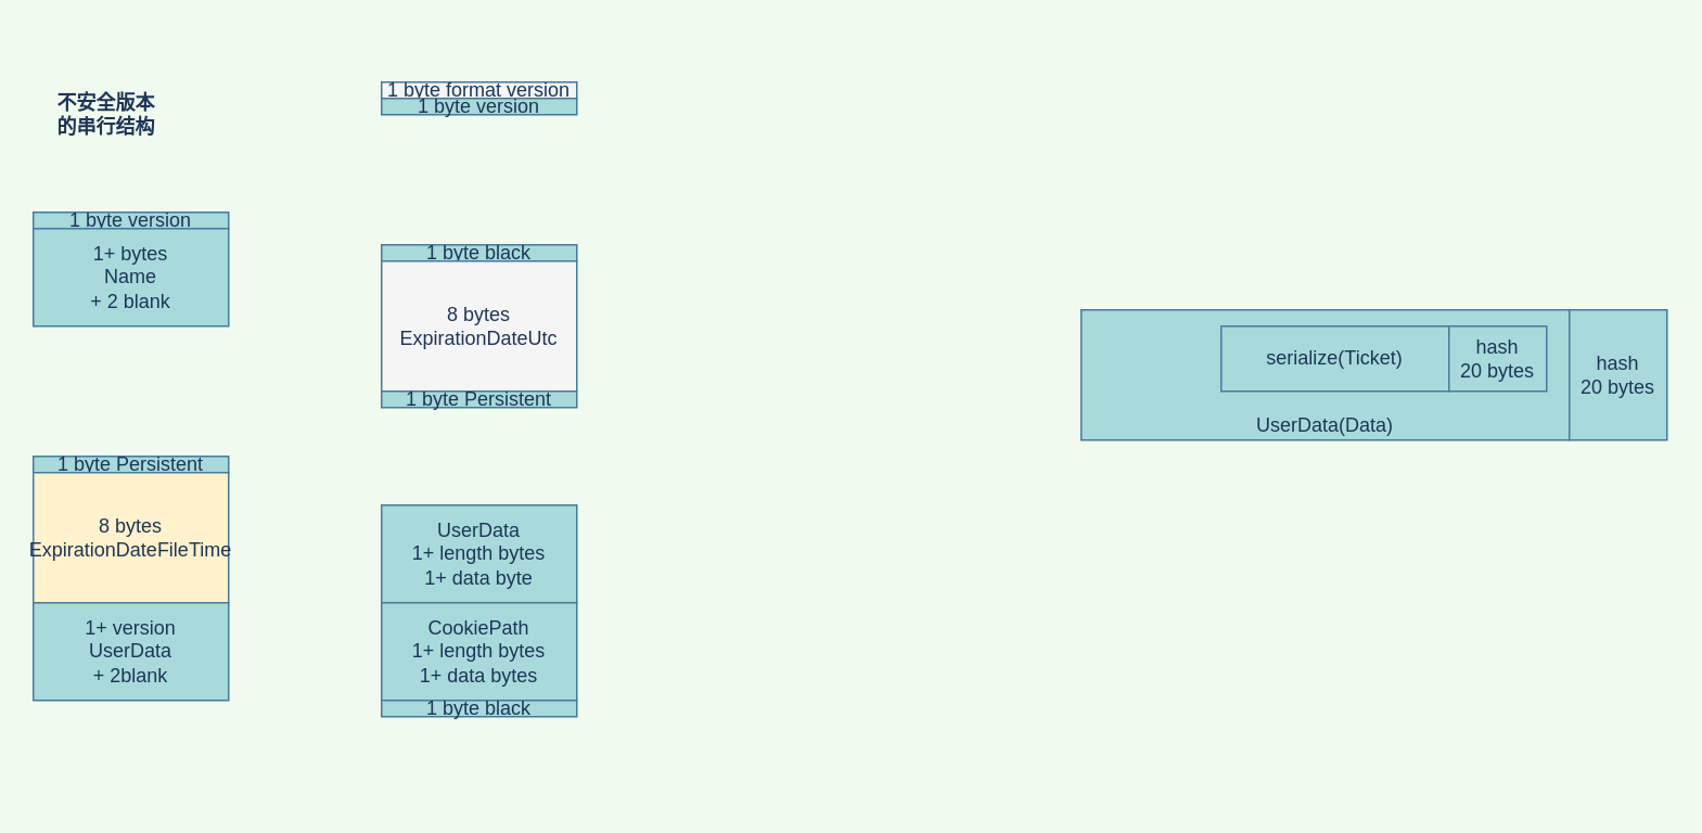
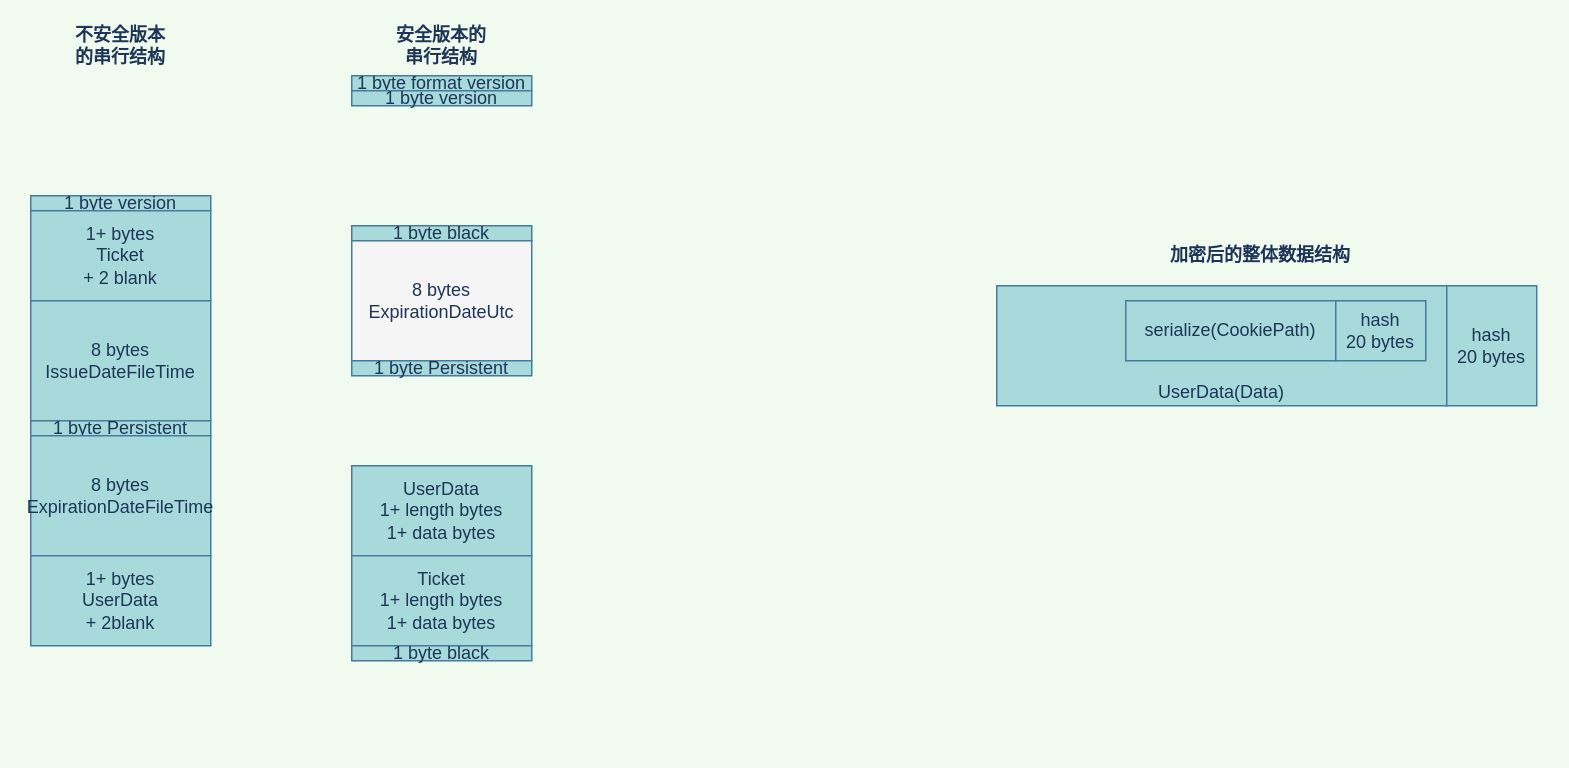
  <mxCell id="0" />
  <mxCell id="1" parent="0" />
  <mxCell id="2" value="" style="group" vertex="1" connectable="0" parent="1"><mxGeometry x="664" y="160" width="360" height="110" as="geometry" /></mxCell>
  <mxCell id="3" value="UserData(Data)" style="rounded=0;whiteSpace=wrap;html=1;sketch=0;strokeColor=#457B9D;fillColor=#A8DADC;fontColor=#1D3557;verticalAlign=bottom;" vertex="1" parent="2"><mxGeometry y="30" width="300" height="80" as="geometry" /></mxCell>
- <mxCell id="4" value="serialize(Ticket)" style="rounded=0;whiteSpace=wrap;html=1;fillColor=#A8DADC;strokeColor=#457B9D;fontColor=#1D3557;" vertex="1" parent="2"><mxGeometry x="86" y="40" width="140" height="40" as="geometry" /></mxCell>
+ <mxCell id="4" value="serialize(CookiePath)" style="rounded=0;whiteSpace=wrap;html=1;fillColor=#A8DADC;strokeColor=#457B9D;fontColor=#1D3557;" vertex="1" parent="2"><mxGeometry x="86" y="40" width="140" height="40" as="geometry" /></mxCell>
  <mxCell id="5" value="hash&lt;br&gt;20 bytes" style="rounded=0;whiteSpace=wrap;html=1;sketch=0;strokeColor=#457B9D;fillColor=#A8DADC;fontColor=#1D3557;" vertex="1" parent="2"><mxGeometry x="226" y="40" width="60" height="40" as="geometry" /></mxCell>
  <mxCell id="6" value="hash&lt;br&gt;20 bytes" style="rounded=0;whiteSpace=wrap;html=1;sketch=0;strokeColor=#457B9D;fillColor=#A8DADC;fontColor=#1D3557;" vertex="1" parent="2"><mxGeometry x="300" y="30" width="60" height="80" as="geometry" /></mxCell>
+ <mxCell id="7" value="加密后的整体数据结构" style="text;html=1;strokeColor=none;fillColor=none;align=center;verticalAlign=middle;whiteSpace=wrap;rounded=0;fontStyle=1;fontColor=#1D3557;" vertex="1" parent="2"><mxGeometry x="96" width="160" height="20" as="geometry" /></mxCell>
  <mxCell id="8" value="" style="group" vertex="1" connectable="0" parent="1"><mxGeometry x="234" y="20" width="120" height="420" as="geometry" /></mxCell>
- <mxCell id="9" value="1 byte format version" style="rounded=0;whiteSpace=wrap;html=1;fillColor=#f5f5f5;strokeColor=#457B9D;fontColor=#1D3557;" vertex="1" parent="8"><mxGeometry y="30" width="120" height="10" as="geometry" /></mxCell>
+ <mxCell id="9" value="1 byte format version" style="rounded=0;whiteSpace=wrap;html=1;fillColor=#A8DADC;strokeColor=#457B9D;fontColor=#1D3557;" vertex="1" parent="8"><mxGeometry y="30" width="120" height="10" as="geometry" /></mxCell>
+ <mxCell id="10" value="安全版本的串行结构" style="text;html=1;strokeColor=none;fillColor=none;align=center;verticalAlign=middle;whiteSpace=wrap;rounded=0;fontStyle=1;fontColor=#1D3557;" vertex="1" parent="8"><mxGeometry x="25" width="70" height="20" as="geometry" /></mxCell>
  <mxCell id="11" value="1 byte version" style="rounded=0;whiteSpace=wrap;html=1;fillColor=#A8DADC;strokeColor=#457B9D;fontColor=#1D3557;" vertex="1" parent="8"><mxGeometry y="40" width="120" height="10" as="geometry" /></mxCell>
  <mxCell id="12" value="1 byte black" style="rounded=0;whiteSpace=wrap;html=1;fillColor=#A8DADC;strokeColor=#457B9D;fontColor=#1D3557;" vertex="1" parent="8"><mxGeometry y="130" width="120" height="10" as="geometry" /></mxCell>
  <mxCell id="13" value="8 bytes &lt;br&gt;ExpirationDateUtc" style="rounded=0;whiteSpace=wrap;html=1;fillColor=#f5f5f5;strokeColor=#457B9D;fontColor=#1D3557;" vertex="1" parent="8"><mxGeometry y="140" width="120" height="80" as="geometry" /></mxCell>
  <mxCell id="14" value="1 byte Persistent" style="rounded=0;whiteSpace=wrap;html=1;fillColor=#A8DADC;strokeColor=#457B9D;fontColor=#1D3557;" vertex="1" parent="8"><mxGeometry y="220" width="120" height="10" as="geometry" /></mxCell>
- <mxCell id="15" value="UserData&lt;br&gt;1+ length bytes&lt;br&gt;1+ data byte" style="rounded=0;whiteSpace=wrap;html=1;fillColor=#A8DADC;strokeColor=#457B9D;fontColor=#1D3557;" vertex="1" parent="8"><mxGeometry y="290" width="120" height="60" as="geometry" /></mxCell>
- <mxCell id="16" value="CookiePath&lt;br&gt;1+ length bytes&lt;br&gt;1+ data bytes" style="rounded=0;whiteSpace=wrap;html=1;fillColor=#A8DADC;strokeColor=#457B9D;fontColor=#1D3557;" vertex="1" parent="8"><mxGeometry y="350" width="120" height="60" as="geometry" /></mxCell>
+ <mxCell id="15" value="UserData&lt;br&gt;1+ length bytes&lt;br&gt;1+ data bytes" style="rounded=0;whiteSpace=wrap;html=1;fillColor=#A8DADC;strokeColor=#457B9D;fontColor=#1D3557;" vertex="1" parent="8"><mxGeometry y="290" width="120" height="60" as="geometry" /></mxCell>
+ <mxCell id="16" value="Ticket&lt;br&gt;1+ length bytes&lt;br&gt;1+ data bytes" style="rounded=0;whiteSpace=wrap;html=1;fillColor=#A8DADC;strokeColor=#457B9D;fontColor=#1D3557;" vertex="1" parent="8"><mxGeometry y="350" width="120" height="60" as="geometry" /></mxCell>
  <mxCell id="17" value="1 byte black" style="rounded=0;whiteSpace=wrap;html=1;fillColor=#A8DADC;strokeColor=#457B9D;fontColor=#1D3557;" vertex="1" parent="8"><mxGeometry y="410" width="120" height="10" as="geometry" /></mxCell>
  <mxCell id="18" value="" style="group" vertex="1" connectable="0" parent="1"><mxGeometry x="20" y="20" width="120" height="470" as="geometry" /></mxCell>
  <mxCell id="19" value="1 byte version" style="rounded=0;whiteSpace=wrap;html=1;fillColor=#A8DADC;strokeColor=#457B9D;fontColor=#1D3557;" vertex="1" parent="18"><mxGeometry y="110" width="120" height="10" as="geometry" /></mxCell>
- <mxCell id="20" value="1+ bytes &lt;br&gt;Name&lt;br&gt;+ 2 blank" style="rounded=0;whiteSpace=wrap;html=1;fillColor=#A8DADC;strokeColor=#457B9D;fontColor=#1D3557;" vertex="1" parent="18"><mxGeometry y="120" width="120" height="60" as="geometry" /></mxCell>
- <mxCell id="22" value="不安全版本的串行结构" style="text;html=1;strokeColor=none;fillColor=none;align=center;verticalAlign=middle;whiteSpace=wrap;rounded=0;fontStyle=1;fontColor=#1D3557;" vertex="1" parent="18"><mxGeometry x="10" y="40" width="70" height="20" as="geometry" /></mxCell>
+ <mxCell id="20" value="1+ bytes &lt;br&gt;Ticket&lt;br&gt;+ 2 blank" style="rounded=0;whiteSpace=wrap;html=1;fillColor=#A8DADC;strokeColor=#457B9D;fontColor=#1D3557;" vertex="1" parent="18"><mxGeometry y="120" width="120" height="60" as="geometry" /></mxCell>
+ <mxCell id="21" value="8 bytes &lt;br&gt;IssueDateFileTime" style="rounded=0;whiteSpace=wrap;html=1;fillColor=#A8DADC;strokeColor=#457B9D;fontColor=#1D3557;" vertex="1" parent="18"><mxGeometry y="180" width="120" height="80" as="geometry" /></mxCell>
+ <mxCell id="22" value="不安全版本的串行结构" style="text;html=1;strokeColor=none;fillColor=none;align=center;verticalAlign=middle;whiteSpace=wrap;rounded=0;fontStyle=1;fontColor=#1D3557;" vertex="1" parent="18"><mxGeometry x="25" width="70" height="20" as="geometry" /></mxCell>
  <mxCell id="23" value="1 byte Persistent" style="rounded=0;whiteSpace=wrap;html=1;fillColor=#A8DADC;strokeColor=#457B9D;fontColor=#1D3557;" vertex="1" parent="18"><mxGeometry y="260" width="120" height="10" as="geometry" /></mxCell>
- <mxCell id="24" value="8 bytes &lt;br&gt;ExpirationDateFileTime" style="rounded=0;whiteSpace=wrap;html=1;fillColor=#fff2cc;strokeColor=#457B9D;fontColor=#1D3557;" vertex="1" parent="18"><mxGeometry y="270" width="120" height="80" as="geometry" /></mxCell>
- <mxCell id="25" value="1+ version&lt;br&gt;UserData&lt;br&gt;+ 2blank" style="rounded=0;whiteSpace=wrap;html=1;fillColor=#A8DADC;strokeColor=#457B9D;fontColor=#1D3557;" vertex="1" parent="18"><mxGeometry y="350" width="120" height="60" as="geometry" /></mxCell>
+ <mxCell id="24" value="8 bytes &lt;br&gt;ExpirationDateFileTime" style="rounded=0;whiteSpace=wrap;html=1;fillColor=#A8DADC;strokeColor=#457B9D;fontColor=#1D3557;" vertex="1" parent="18"><mxGeometry y="270" width="120" height="80" as="geometry" /></mxCell>
+ <mxCell id="25" value="1+ bytes&lt;br&gt;UserData&lt;br&gt;+ 2blank" style="rounded=0;whiteSpace=wrap;html=1;fillColor=#A8DADC;strokeColor=#457B9D;fontColor=#1D3557;" vertex="1" parent="18"><mxGeometry y="350" width="120" height="60" as="geometry" /></mxCell>
